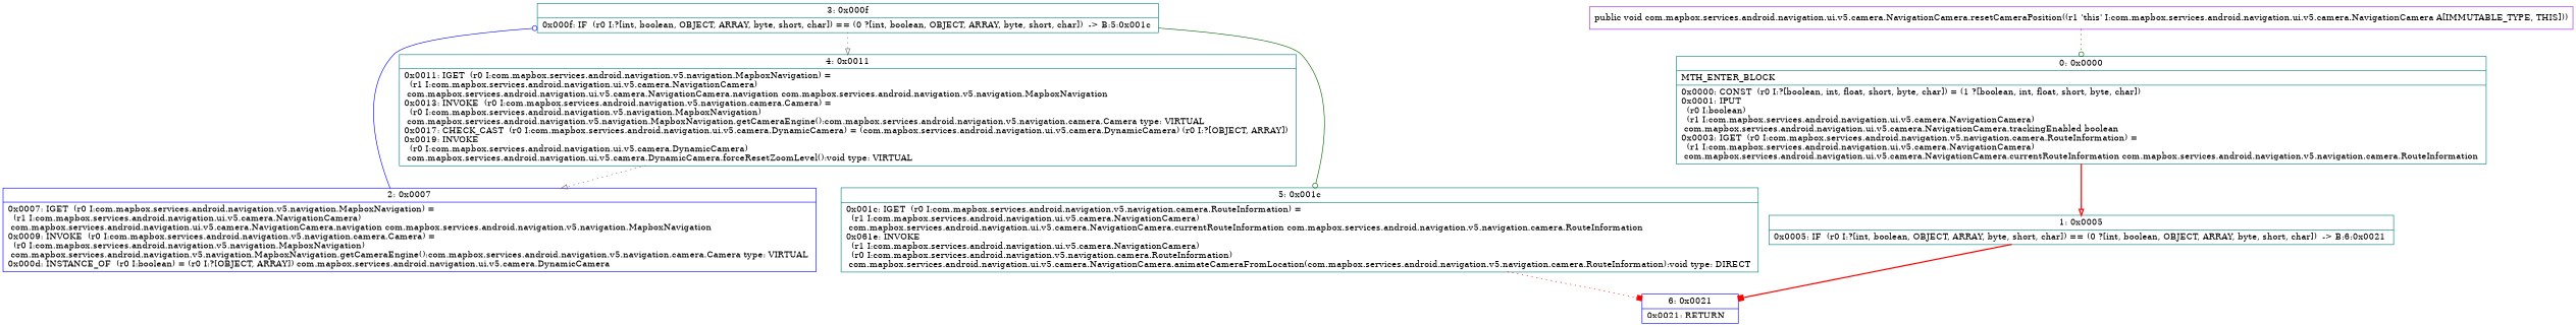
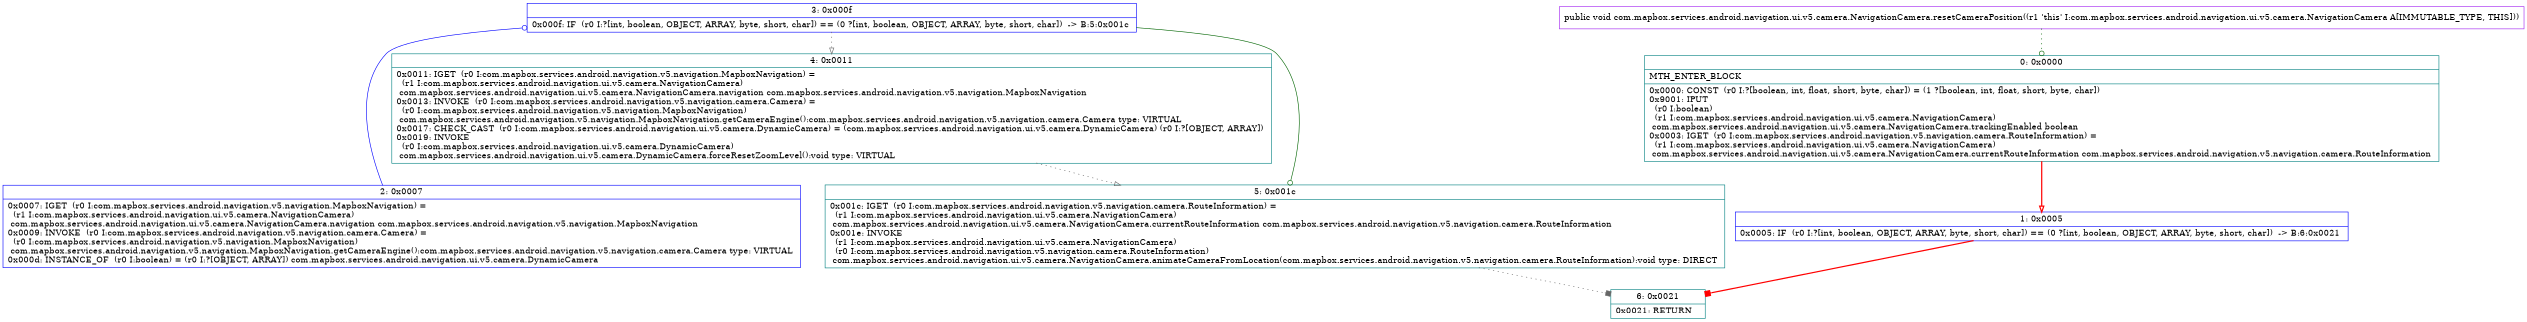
  digraph {
    node [color=teal shape=record]
    edge [arrowhead=onormal color=gray40 style=dotted]
-   n1 [label="{0\:\ 0x0000|MTH_ENTER_BLOCK\l|0x0000: CONST  (r0 I:?[boolean, int, float, short, byte, char]) = (1 ?[boolean, int, float, short, byte, char]) \l0x0001: IPUT  \l  (r0 I:boolean)\l  (r1 I:com.mapbox.services.android.navigation.ui.v5.camera.NavigationCamera)\l com.mapbox.services.android.navigation.ui.v5.camera.NavigationCamera.trackingEnabled boolean \l0x0003: IGET  (r0 I:com.mapbox.services.android.navigation.v5.navigation.camera.RouteInformation) = \l  (r1 I:com.mapbox.services.android.navigation.ui.v5.camera.NavigationCamera)\l com.mapbox.services.android.navigation.ui.v5.camera.NavigationCamera.currentRouteInformation com.mapbox.services.android.navigation.v5.navigation.camera.RouteInformation \l}"]
-   n2 [label="{1\:\ 0x0005|0x0005: IF  (r0 I:?[int, boolean, OBJECT, ARRAY, byte, short, char]) == (0 ?[int, boolean, OBJECT, ARRAY, byte, short, char])  \-\> B:6:0x0021 \l}"]
-   n3 [color=blue label="{6\:\ 0x0021|0x0021: RETURN   \l}"]
+   n1 [label="{0\:\ 0x0000|MTH_ENTER_BLOCK\l|0x0000: CONST  (r0 I:?[boolean, int, float, short, byte, char]) = (1 ?[boolean, int, float, short, byte, char]) \l0x9001: IPUT  \l  (r0 I:boolean)\l  (r1 I:com.mapbox.services.android.navigation.ui.v5.camera.NavigationCamera)\l com.mapbox.services.android.navigation.ui.v5.camera.NavigationCamera.trackingEnabled boolean \l0x0003: IGET  (r0 I:com.mapbox.services.android.navigation.v5.navigation.camera.RouteInformation) = \l  (r1 I:com.mapbox.services.android.navigation.ui.v5.camera.NavigationCamera)\l com.mapbox.services.android.navigation.ui.v5.camera.NavigationCamera.currentRouteInformation com.mapbox.services.android.navigation.v5.navigation.camera.RouteInformation \l}"]
+   n2 [color=blue label="{1\:\ 0x0005|0x0005: IF  (r0 I:?[int, boolean, OBJECT, ARRAY, byte, short, char]) == (0 ?[int, boolean, OBJECT, ARRAY, byte, short, char])  \-\> B:6:0x0021 \l}"]
+   n3 [label="{6\:\ 0x0021|0x0021: RETURN   \l}"]
    n4 [color=blue label="{2\:\ 0x0007|0x0007: IGET  (r0 I:com.mapbox.services.android.navigation.v5.navigation.MapboxNavigation) = \l  (r1 I:com.mapbox.services.android.navigation.ui.v5.camera.NavigationCamera)\l com.mapbox.services.android.navigation.ui.v5.camera.NavigationCamera.navigation com.mapbox.services.android.navigation.v5.navigation.MapboxNavigation \l0x0009: INVOKE  (r0 I:com.mapbox.services.android.navigation.v5.navigation.camera.Camera) = \l  (r0 I:com.mapbox.services.android.navigation.v5.navigation.MapboxNavigation)\l com.mapbox.services.android.navigation.v5.navigation.MapboxNavigation.getCameraEngine():com.mapbox.services.android.navigation.v5.navigation.camera.Camera type: VIRTUAL \l0x000d: INSTANCE_OF  (r0 I:boolean) = (r0 I:?[OBJECT, ARRAY]) com.mapbox.services.android.navigation.ui.v5.camera.DynamicCamera \l}"]
-   n5 [label="{3\:\ 0x000f|0x000f: IF  (r0 I:?[int, boolean, OBJECT, ARRAY, byte, short, char]) == (0 ?[int, boolean, OBJECT, ARRAY, byte, short, char])  \-\> B:5:0x001c \l}"]
+   n5 [color=blue label="{3\:\ 0x000f|0x000f: IF  (r0 I:?[int, boolean, OBJECT, ARRAY, byte, short, char]) == (0 ?[int, boolean, OBJECT, ARRAY, byte, short, char])  \-\> B:5:0x001c \l}"]
    n6 [label="{4\:\ 0x0011|0x0011: IGET  (r0 I:com.mapbox.services.android.navigation.v5.navigation.MapboxNavigation) = \l  (r1 I:com.mapbox.services.android.navigation.ui.v5.camera.NavigationCamera)\l com.mapbox.services.android.navigation.ui.v5.camera.NavigationCamera.navigation com.mapbox.services.android.navigation.v5.navigation.MapboxNavigation \l0x0013: INVOKE  (r0 I:com.mapbox.services.android.navigation.v5.navigation.camera.Camera) = \l  (r0 I:com.mapbox.services.android.navigation.v5.navigation.MapboxNavigation)\l com.mapbox.services.android.navigation.v5.navigation.MapboxNavigation.getCameraEngine():com.mapbox.services.android.navigation.v5.navigation.camera.Camera type: VIRTUAL \l0x0017: CHECK_CAST  (r0 I:com.mapbox.services.android.navigation.ui.v5.camera.DynamicCamera) = (com.mapbox.services.android.navigation.ui.v5.camera.DynamicCamera) (r0 I:?[OBJECT, ARRAY]) \l0x0019: INVOKE  \l  (r0 I:com.mapbox.services.android.navigation.ui.v5.camera.DynamicCamera)\l com.mapbox.services.android.navigation.ui.v5.camera.DynamicCamera.forceResetZoomLevel():void type: VIRTUAL \l}"]
-   n7 [label="{5\:\ 0x001c|0x001c: IGET  (r0 I:com.mapbox.services.android.navigation.v5.navigation.camera.RouteInformation) = \l  (r1 I:com.mapbox.services.android.navigation.ui.v5.camera.NavigationCamera)\l com.mapbox.services.android.navigation.ui.v5.camera.NavigationCamera.currentRouteInformation com.mapbox.services.android.navigation.v5.navigation.camera.RouteInformation \l0x061e: INVOKE  \l  (r1 I:com.mapbox.services.android.navigation.ui.v5.camera.NavigationCamera)\l  (r0 I:com.mapbox.services.android.navigation.v5.navigation.camera.RouteInformation)\l com.mapbox.services.android.navigation.ui.v5.camera.NavigationCamera.animateCameraFromLocation(com.mapbox.services.android.navigation.v5.navigation.camera.RouteInformation):void type: DIRECT \l}"]
+   n7 [label="{5\:\ 0x001c|0x001c: IGET  (r0 I:com.mapbox.services.android.navigation.v5.navigation.camera.RouteInformation) = \l  (r1 I:com.mapbox.services.android.navigation.ui.v5.camera.NavigationCamera)\l com.mapbox.services.android.navigation.ui.v5.camera.NavigationCamera.currentRouteInformation com.mapbox.services.android.navigation.v5.navigation.camera.RouteInformation \l0x001e: INVOKE  \l  (r1 I:com.mapbox.services.android.navigation.ui.v5.camera.NavigationCamera)\l  (r0 I:com.mapbox.services.android.navigation.v5.navigation.camera.RouteInformation)\l com.mapbox.services.android.navigation.ui.v5.camera.NavigationCamera.animateCameraFromLocation(com.mapbox.services.android.navigation.v5.navigation.camera.RouteInformation):void type: DIRECT \l}"]
    n8 [color=purple label="{public void com.mapbox.services.android.navigation.ui.v5.camera.NavigationCamera.resetCameraPosition((r1 'this' I:com.mapbox.services.android.navigation.ui.v5.camera.NavigationCamera A[IMMUTABLE_TYPE, THIS])) }"]
    n1 -> n2 [color=red style=bold]
    n2 -> n3 [arrowhead=box color=red style=bold]
    n4 -> n5 [arrowhead=odot color=blue style=solid]
    n5 -> n6
    n5 -> n7 [arrowhead=odot color=darkgreen style=solid]
-   n6 -> n4
-   n7 -> n3 [arrowhead=box color=red]
+   n6 -> n7
+   n7 -> n3 [arrowhead=box]
    n8 -> n1 [arrowhead=odot color=darkgreen]
  }
